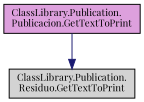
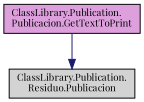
  digraph {
    rankdir=TB
    fontname="Playfair Display"
    node [color=black fontname="Playfair Display" fontsize=10 shape=record style=filled]
    n1 [fillcolor=plum fontcolor=black height=0.2 label="ClassLibrary.Publication.\lPublicacion.GetTextToPrint" width=0.4]
-   n2 [fillcolor=lightgrey height=0.2 label="ClassLibrary.Publication.\lResiduo.GetTextToPrint" width=0.4]
+   n2 [fillcolor=lightgrey height=0.2 label="ClassLibrary.Publication.\lResiduo.Publicacion" width=0.4]
    n1 -> n2 [color=midnightblue fontname="Playfair Display" fontsize=10 labelfontname=Helvetica labelfontsize=10 style=solid]
  }
